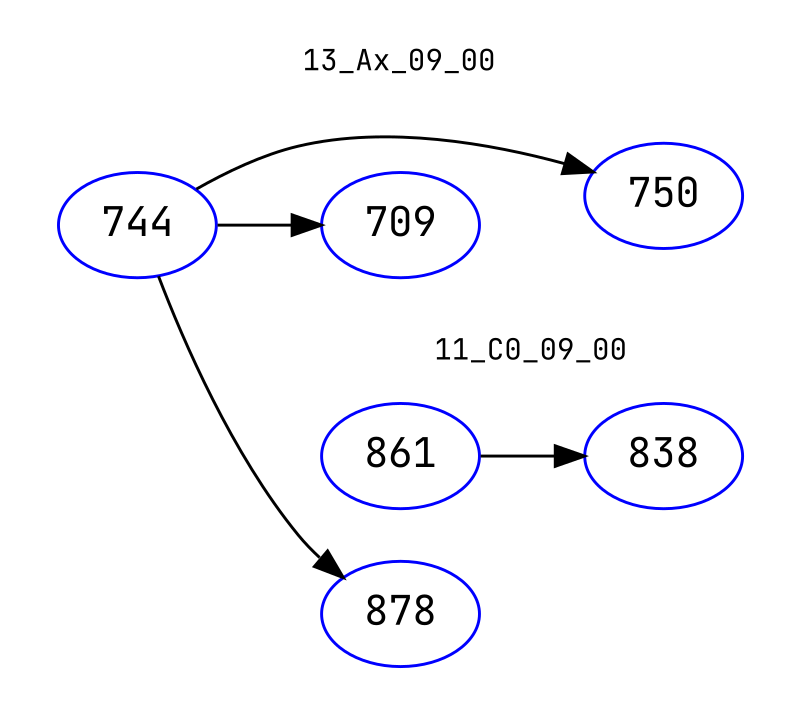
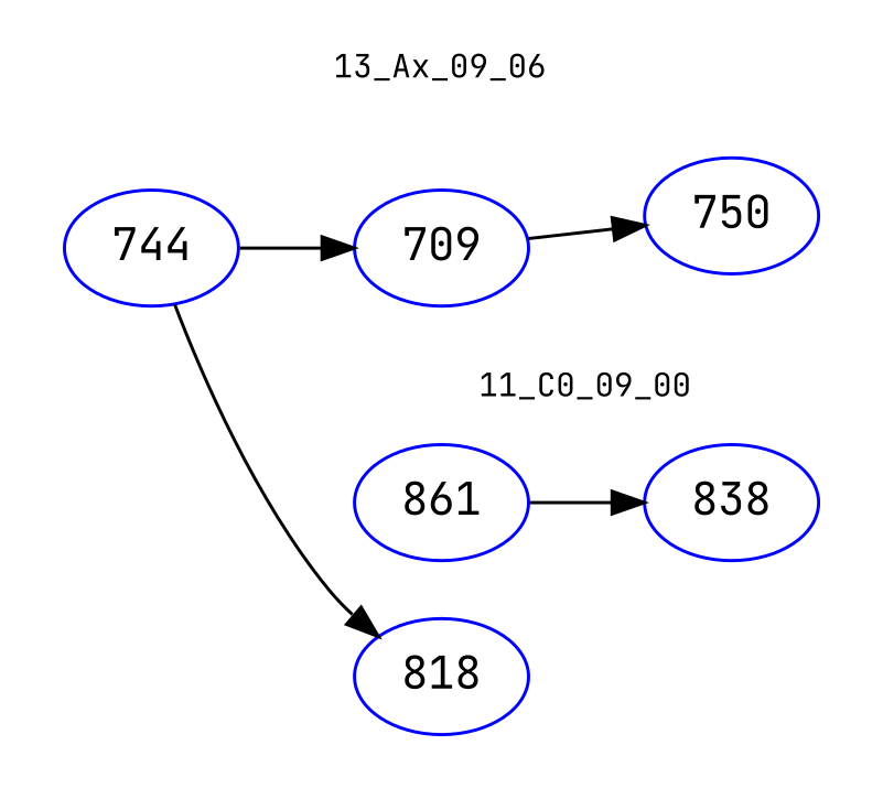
  digraph {
    fontname="JetBrains Mono"
    rankdir=LR
    node [color=blue fontname="JetBrains Mono"]
    edge [color=black fontname="JetBrains Mono"]
    n1 [label=744]
    n2 [label=709]
    n3 [label=750]
    n4 [label=861]
    n5 [label=838]
-   n6 [label=878]
+   n6 [label=818]
    subgraph cluster_1 {
      color=white
      fontsize=10
-     label="13_Ax_09_00"
+     label="13_Ax_09_06"
      n1
      n2
      n3
    }
    subgraph cluster_2 {
      color=white
      fontsize=10
      label="11_C0_09_00"
      n4
      n5
      n6
    }
    n1 -> n2
-   n1 -> n3
+   n2 -> n3
    n1 -> n6
    n4 -> n5
  }
